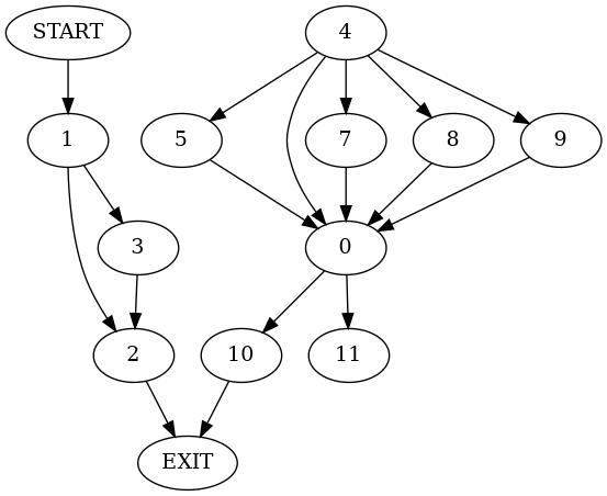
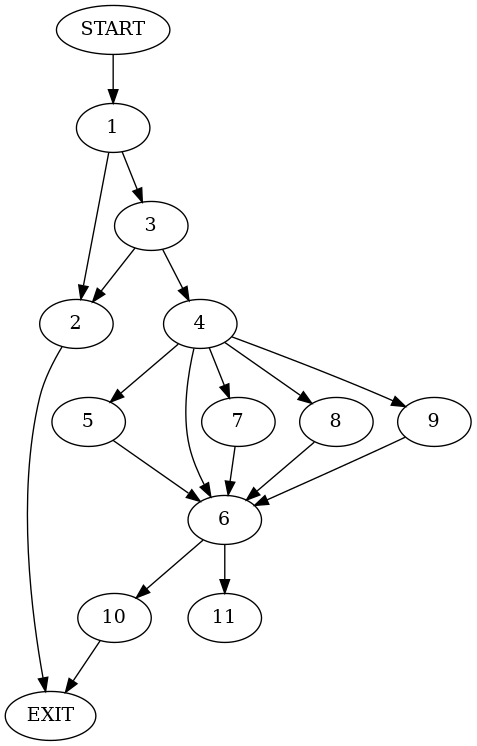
  digraph {
    n1 [label=START]
    1
    2
    3
    n5 [label=EXIT]
    4
    5
-   6 [label=0]
+   6
    7
    8
    9
    10
    11
    n1 -> 1
    1 -> 2
    1 -> 3
    2 -> n5
    3 -> 2
+   3 -> 4
    4 -> 5
    4 -> 6
    4 -> 7
    4 -> 8
    4 -> 9
    5 -> 6
    6 -> 10
    6 -> 11
    7 -> 6
    8 -> 6
    9 -> 6
    10 -> n5
  }
